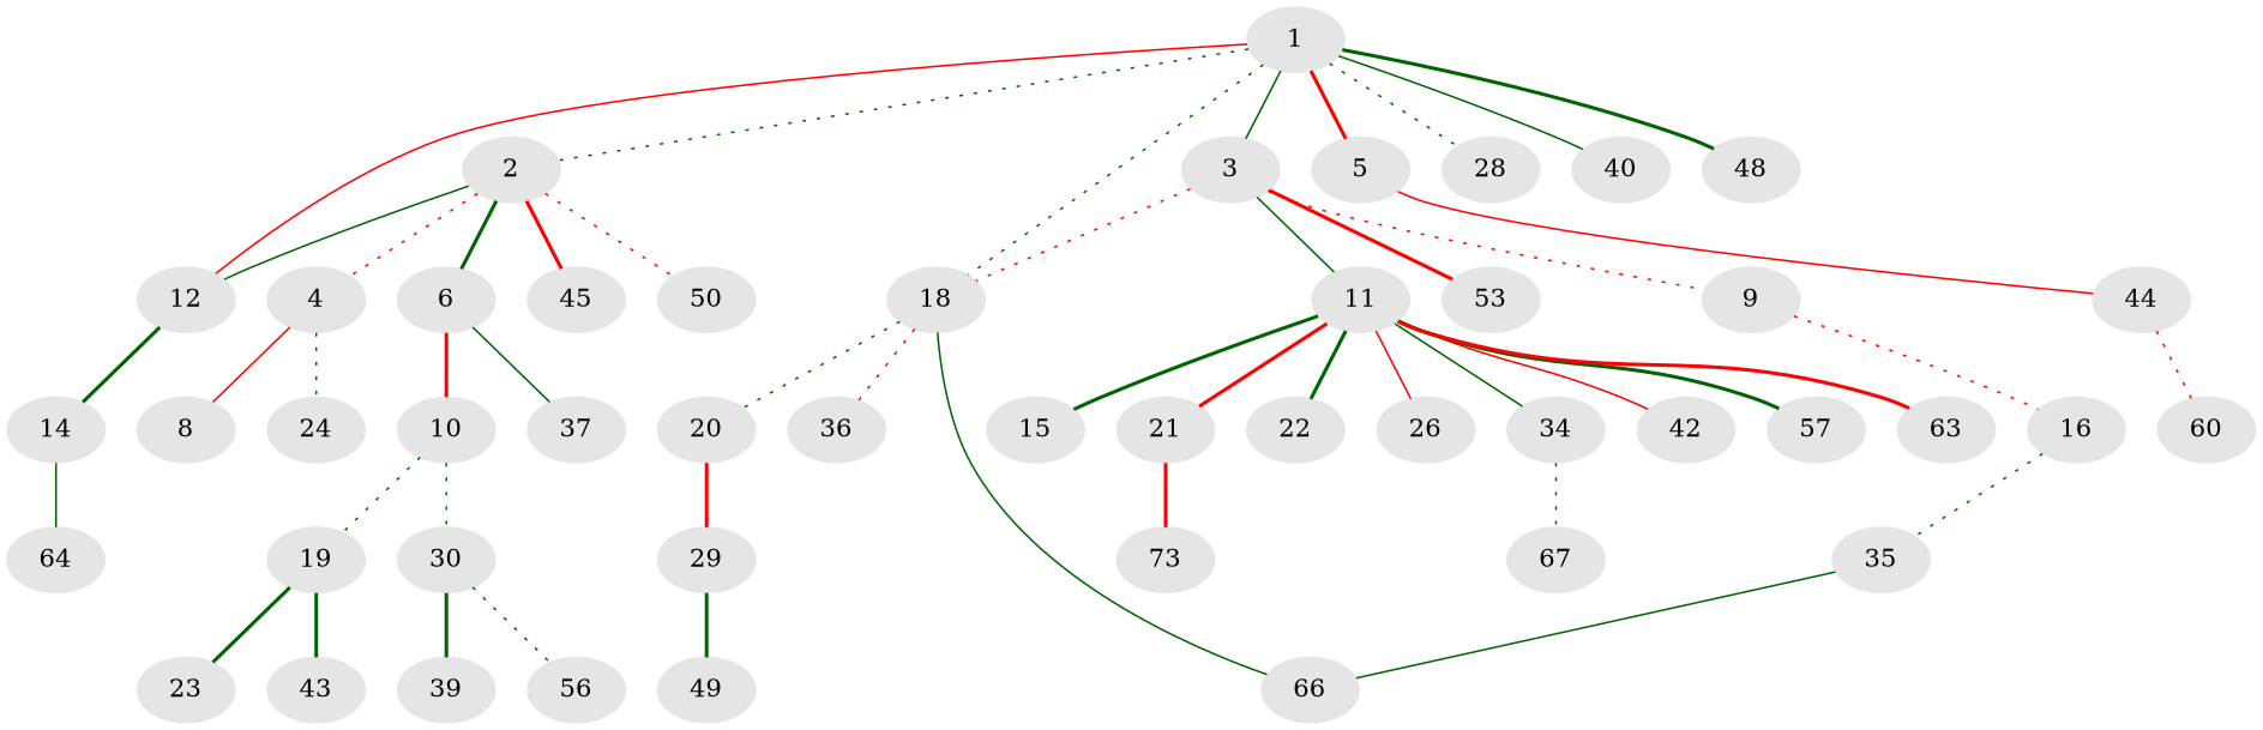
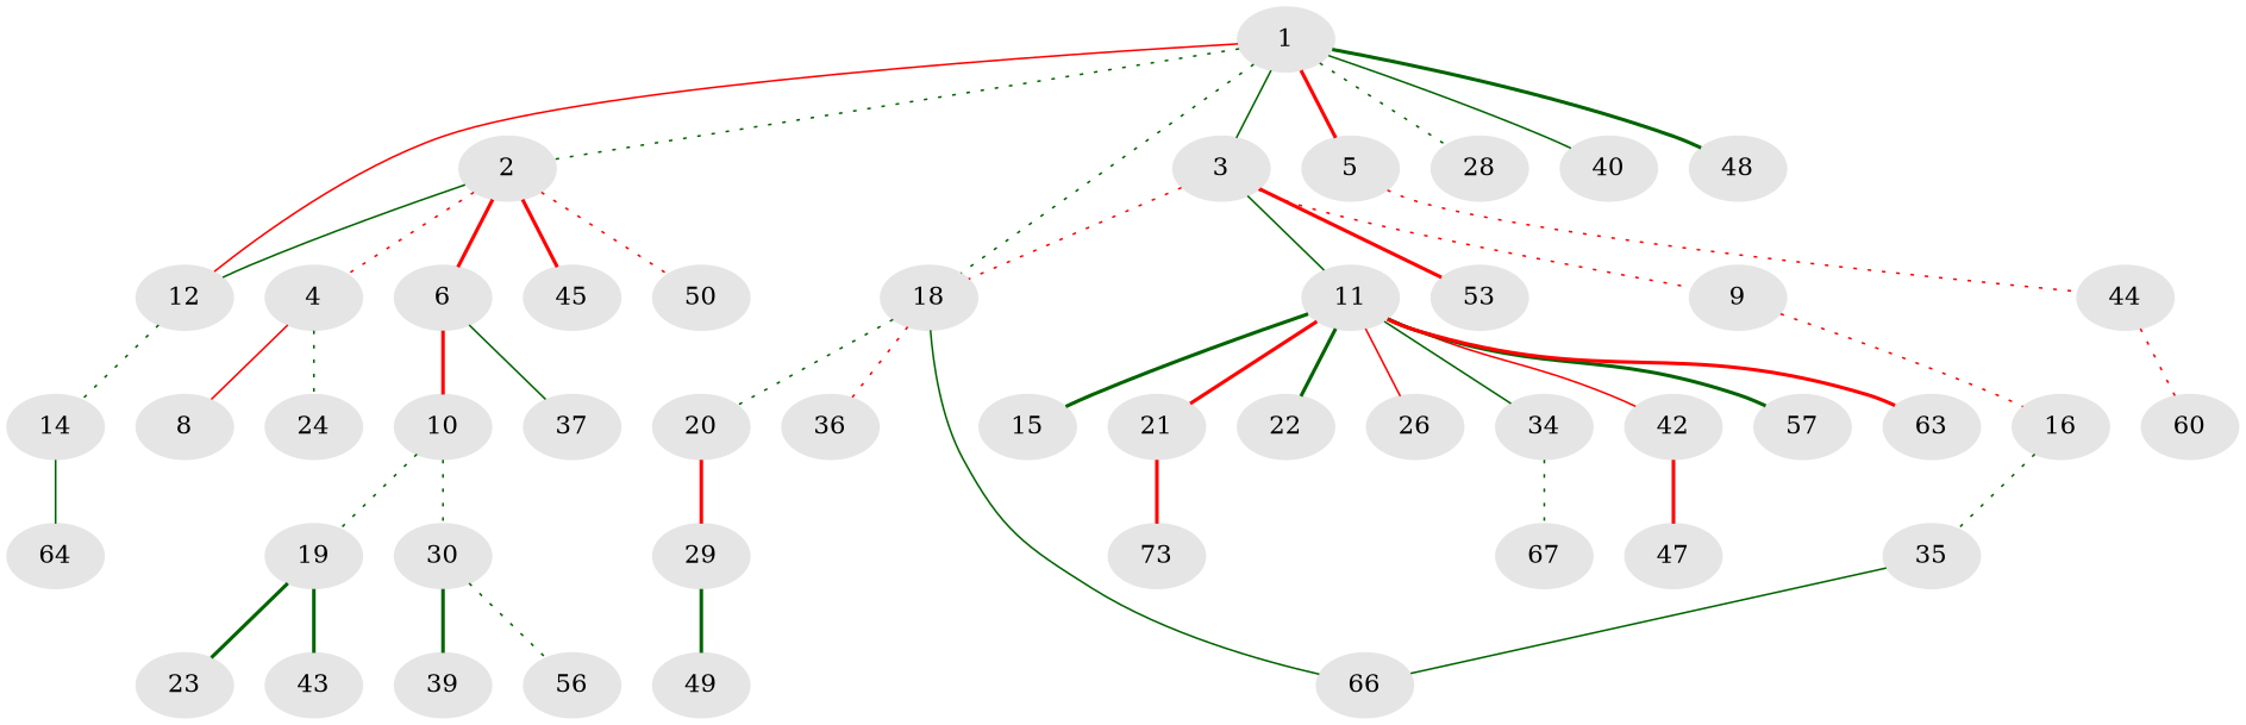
  graph {
    node [color=gray90 style=filled]
    edge [color=darkgreen style=dotted]
    1 [super="+27"]
    2 [super="+31"]
    3
    5 [super="+7"]
    12
    18 [super="+55"]
    28
    40
    48
    4
    6 [super="+65"]
    45 [super="+54"]
    50
    11 [super="+17"]
    53 [super="+59"]
    9 [super="+68"]
    44 [super="+52"]
    14 [super="+33"]
    20
    36
    66
    8 [super="+46"]
    24 [super="+25"]
    10 [super="+13"]
    37
    15
    21
    22 [super="+32"]
    26
    34 [super="+70"]
    42 [super="+69"]
    57
    63
    16
    60
    19
    30 [super="+72"]
    35 [super="+61"]
    23 [super="+51"]
    43 [super="+62"]
    39
    56
    73
    67
+   47
    64
    29 [super="+38"]
    49
    1 -- 2
    1 -- 3 [style=solid]
    1 -- 5 [color=red style=bold]
    1 -- 12 [color=red style=solid]
    1 -- 18
    1 -- 28
    1 -- 40 [style=solid]
    1 -- 48 [style=bold]
    2 -- 12 [style=solid]
    2 -- 4 [color=red]
-   2 -- 6 [style=bold]
+   2 -- 6 [color=red style=bold]
    2 -- 45 [color=red style=bold]
    2 -- 50 [color=red]
    3 -- 18 [color=red]
    3 -- 11 [style=solid]
    3 -- 53 [color=red style=bold]
    3 -- 9 [color=red]
-   5 -- 44 [color=red style=solid]
-   12 -- 14 [style=bold]
+   5 -- 44 [color=red]
+   12 -- 14
    18 -- 20
    18 -- 36 [color=red]
    18 -- 66 [style=solid]
    4 -- 8 [color=red style=solid]
    4 -- 24
    6 -- 10 [color=red style=bold]
    6 -- 37 [style=solid]
    11 -- 15 [style=bold]
    11 -- 21 [color=red style=bold]
    11 -- 22 [style=bold]
    11 -- 26 [color=red style=solid]
    11 -- 34 [style=solid]
    11 -- 42 [color=red style=solid]
    11 -- 57 [style=bold]
    11 -- 63 [color=red style=bold]
    9 -- 16 [color=red]
    44 -- 60 [color=red]
    14 -- 64 [style=solid]
    20 -- 29 [color=red style=bold]
    10 -- 19
    10 -- 30
    21 -- 73 [color=red style=bold]
    34 -- 67
+   42 -- 47 [color=red style=bold]
    16 -- 35
    19 -- 23 [style=bold]
    19 -- 43 [style=bold]
    30 -- 39 [style=bold]
    30 -- 56
    35 -- 66 [style=solid]
    29 -- 49 [style=bold]
  }
